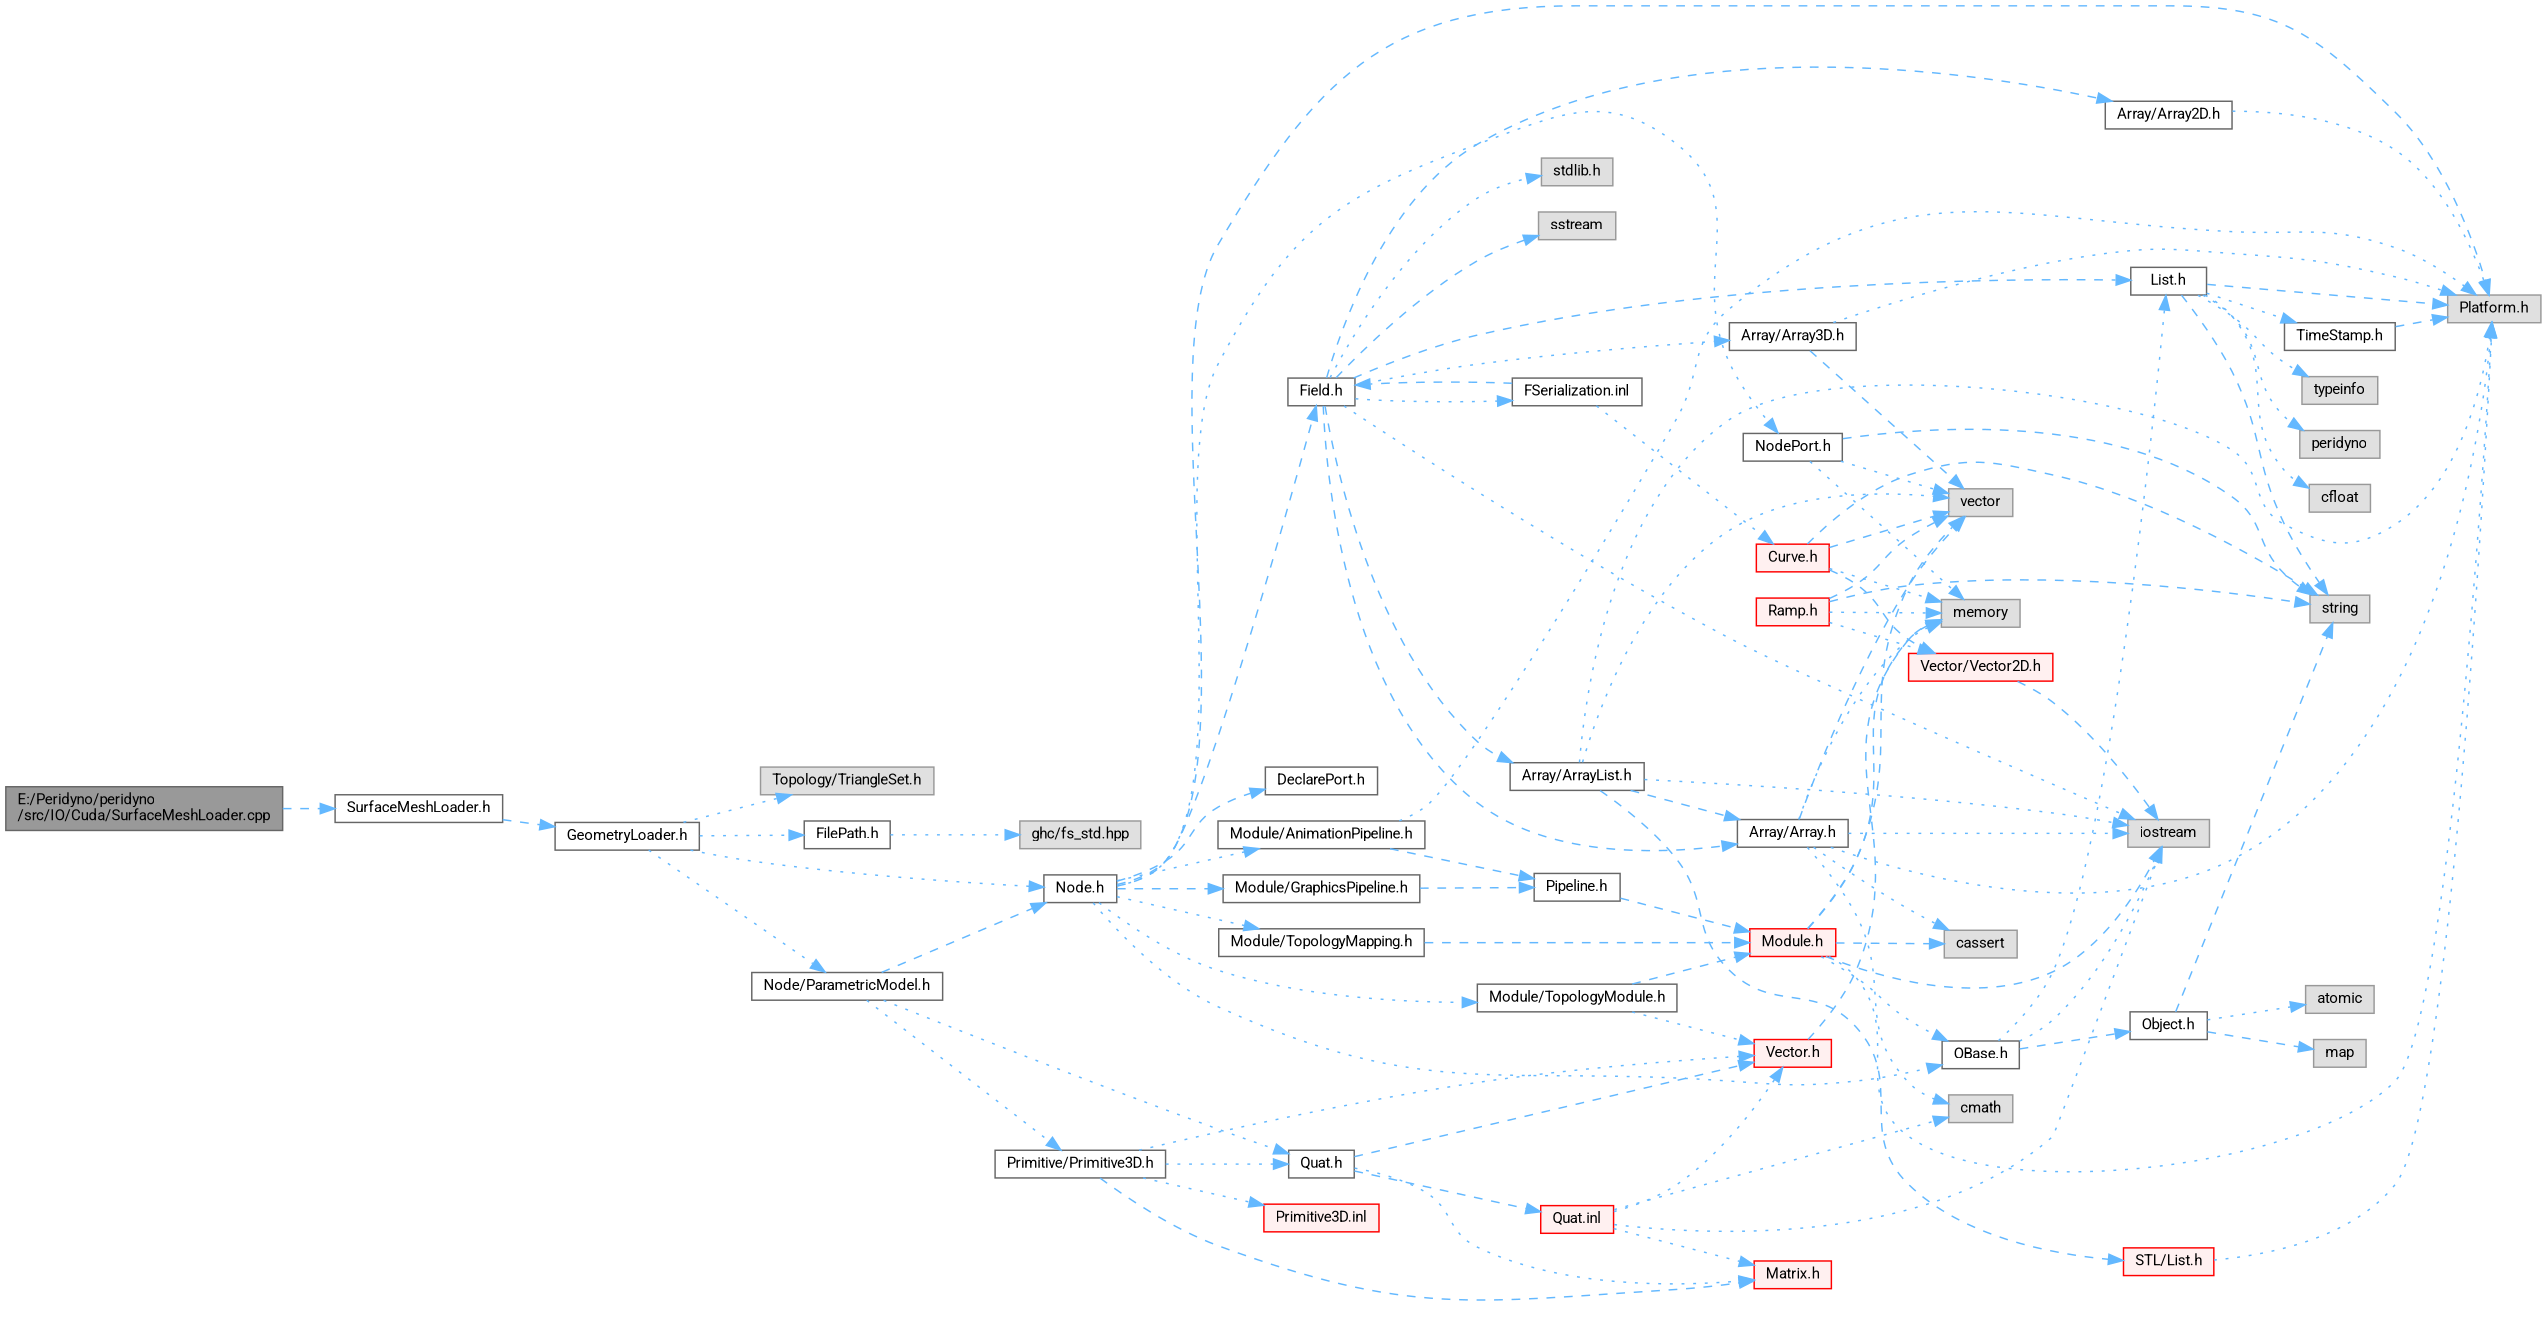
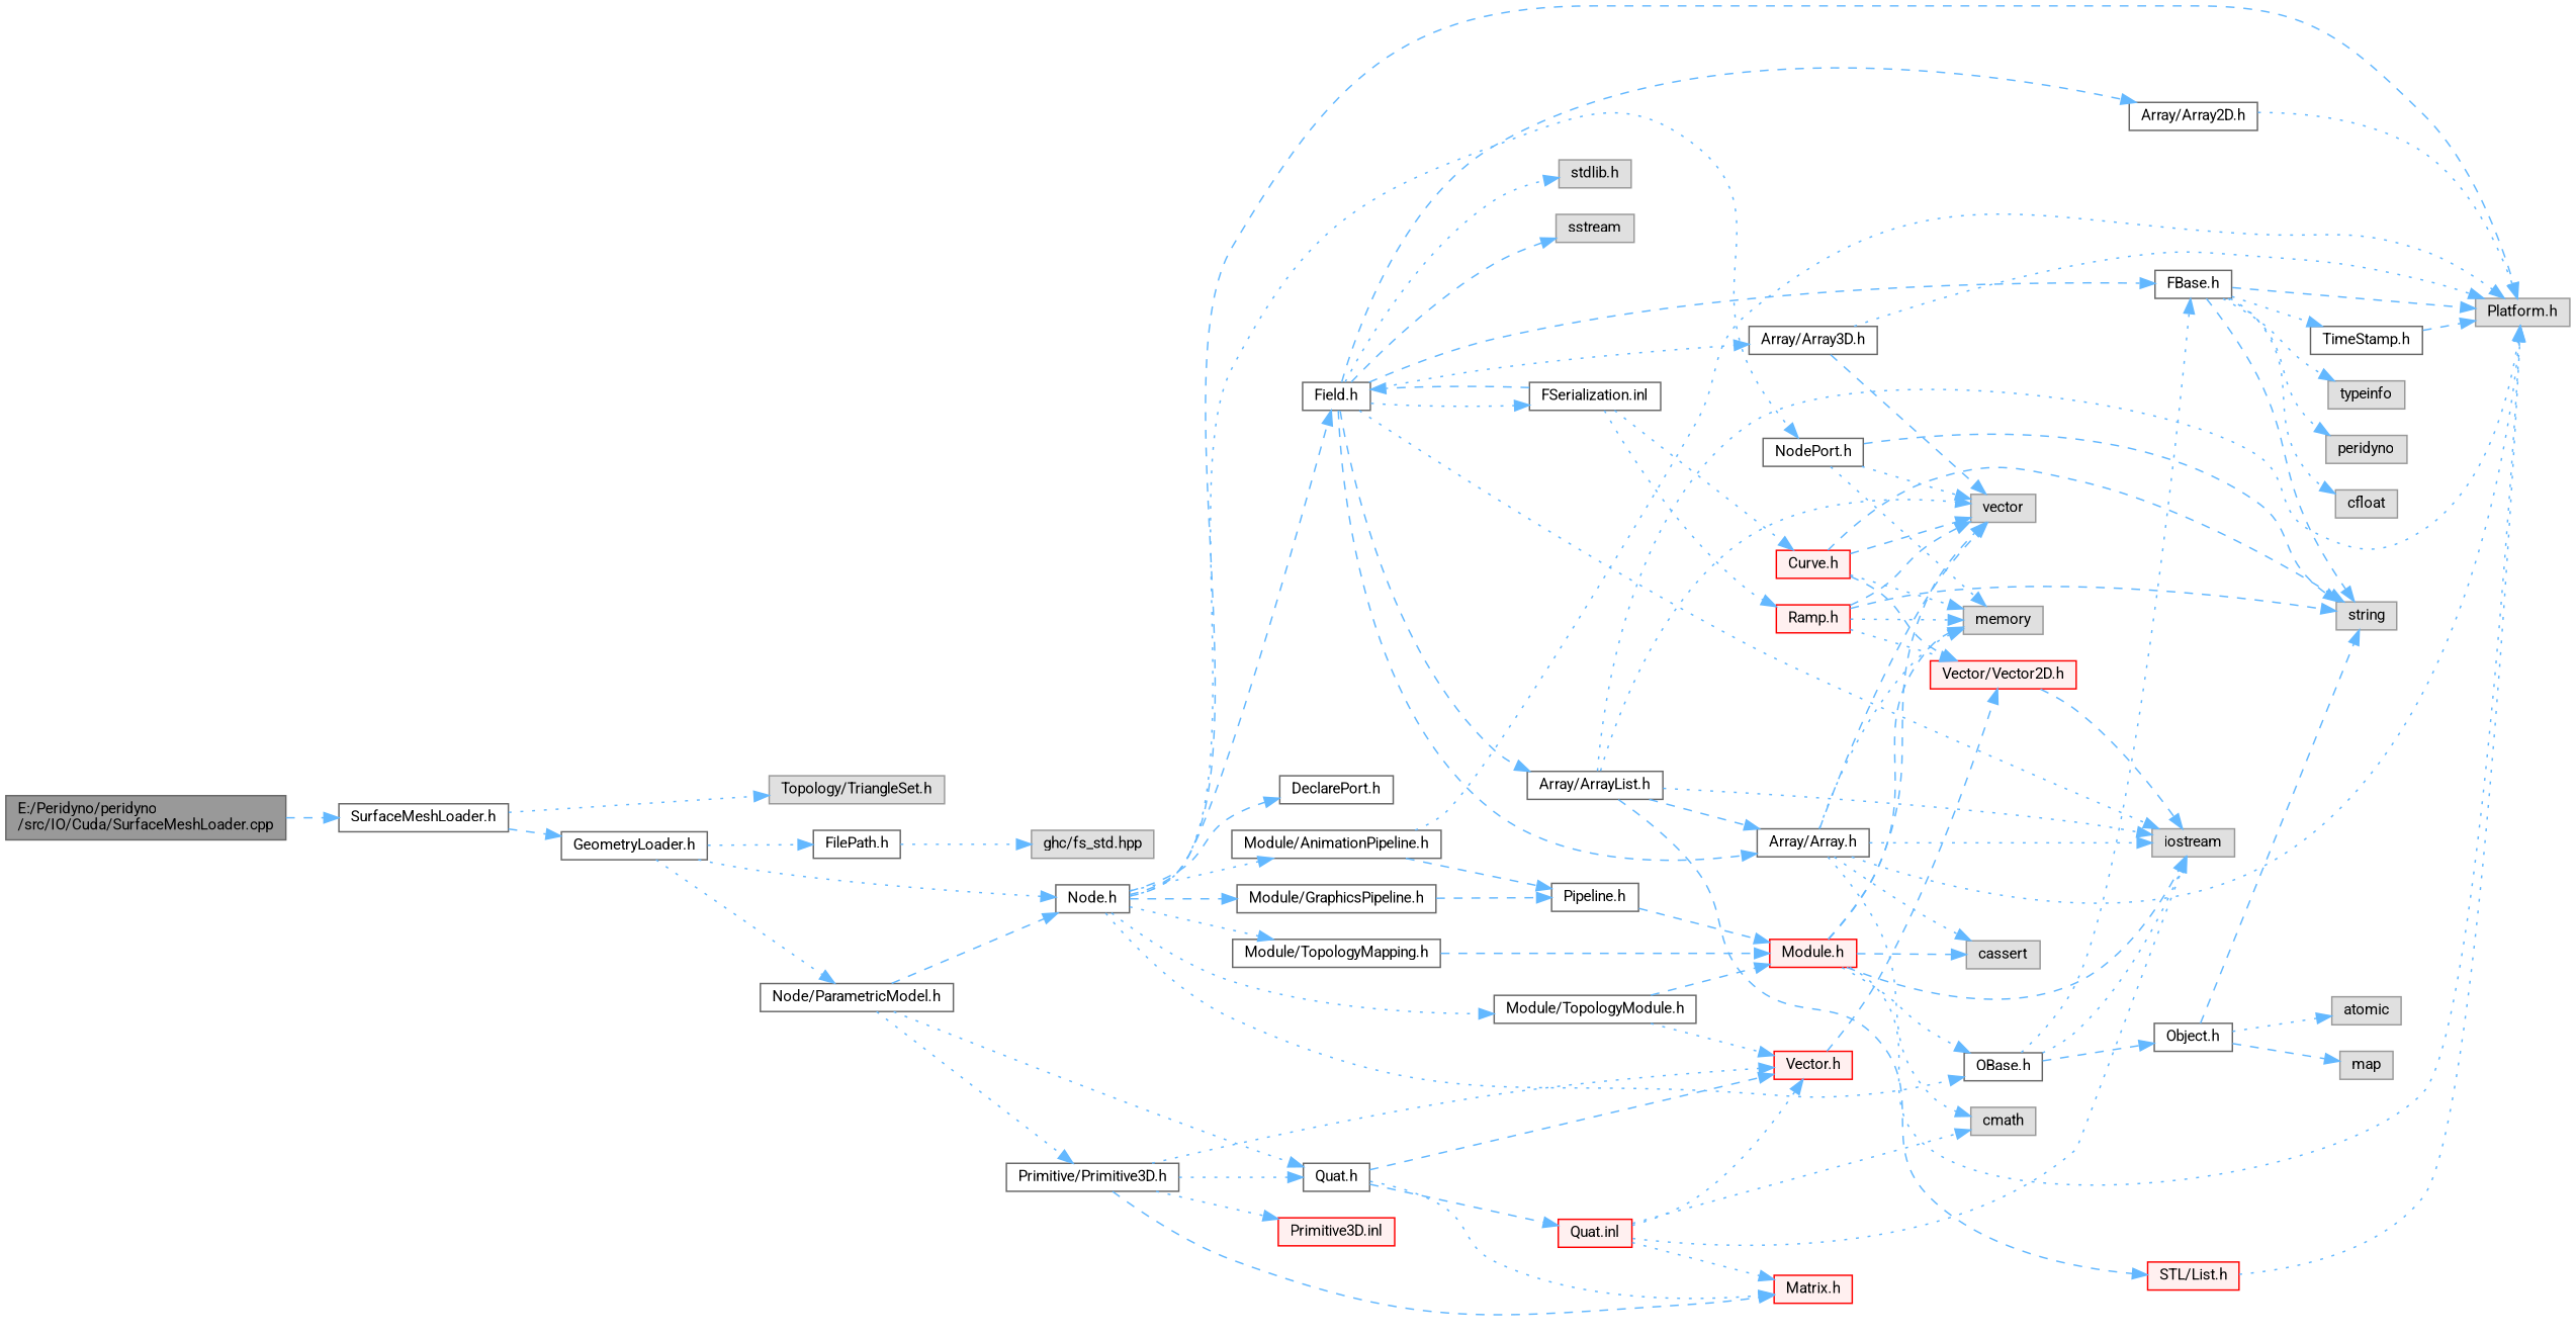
  digraph {
    fontname=Roboto
    rankdir=LR
    node [color=grey40 fillcolor=white fontname=Roboto fontsize=10 shape=box style=filled]
    edge [color=steelblue1 fontname=Roboto fontsize=10 labelfontname=Helvetica labelfontsize=10 style=dotted]
    n1 [color=gray40 fillcolor=grey60 fontcolor=black height=0.2 label="E:/Peridyno/peridyno\l/src/IO/Cuda/SurfaceMeshLoader.cpp" width=0.4]
    n2 [height=0.2 label="SurfaceMeshLoader.h" width=0.4]
    n3 [height=0.2 label="GeometryLoader.h" width=0.4]
    n4 [color=grey60 fillcolor="#E0E0E0" height=0.2 label="Topology/TriangleSet.h" width=0.4]
    n5 [height=0.2 label="Node.h" width=0.4]
    n6 [height=0.2 label="FilePath.h" width=0.4]
    n7 [height=0.2 label="Node/ParametricModel.h" width=0.4]
    n8 [height=0.2 label="OBase.h" width=0.4]
    n9 [color=grey60 fillcolor="#E0E0E0" height=0.2 label="Platform.h" width=0.4]
    n10 [height=0.2 label="Field.h" width=0.4]
    n11 [height=0.2 label="DeclarePort.h" width=0.4]
    n12 [height=0.2 label="NodePort.h" width=0.4]
    n13 [height=0.2 label="Module/TopologyModule.h" width=0.4]
    n14 [height=0.2 label="Module/TopologyMapping.h" width=0.4]
    n15 [height=0.2 label="Module/AnimationPipeline.h" width=0.4]
    n16 [height=0.2 label="Module/GraphicsPipeline.h" width=0.4]
    n17 [color=grey60 fillcolor="#E0E0E0" height=0.2 label="ghc/fs_std.hpp" width=0.4]
    n18 [height=0.2 label="Quat.h" width=0.4]
    n19 [height=0.2 label="Primitive/Primitive3D.h" width=0.4]
    n20 [color=grey60 fillcolor="#E0E0E0" height=0.2 label=iostream width=0.4]
-   n21 [height=0.2 label="List.h" width=0.4]
+   n21 [height=0.2 label="FBase.h" width=0.4]
    n22 [height=0.2 label="Object.h" width=0.4]
    n23 [color=grey60 fillcolor="#E0E0E0" height=0.2 label="stdlib.h" width=0.4]
    n24 [color=grey60 fillcolor="#E0E0E0" height=0.2 label=sstream width=0.4]
    n25 [height=0.2 label="Array/Array.h" width=0.4]
    n26 [height=0.2 label="Array/Array2D.h" width=0.4]
    n27 [height=0.2 label="Array/Array3D.h" width=0.4]
    n28 [height=0.2 label="Array/ArrayList.h" width=0.4]
    n29 [height=0.2 label="FSerialization.inl" width=0.4]
    n30 [color=grey60 fillcolor="#E0E0E0" height=0.2 label=string width=0.4]
    n31 [color=grey60 fillcolor="#E0E0E0" height=0.2 label=vector width=0.4]
    n32 [color=grey60 fillcolor="#E0E0E0" height=0.2 label=memory width=0.4]
    n33 [color=red fillcolor="#FFF0F0" height=0.2 label="Vector.h" width=0.4]
    n34 [color=red fillcolor="#FFF0F0" height=0.2 label="Module.h" width=0.4]
    n35 [height=0.2 label="Pipeline.h" width=0.4]
    n36 [height=0.2 label="TimeStamp.h" width=0.4]
    n37 [color=grey60 fillcolor="#E0E0E0" height=0.2 label=typeinfo width=0.4]
    n38 [color=grey60 fillcolor="#E0E0E0" height=0.2 label=peridyno width=0.4]
    n39 [color=grey60 fillcolor="#E0E0E0" height=0.2 label=cfloat width=0.4]
    n40 [color=grey60 fillcolor="#E0E0E0" height=0.2 label=atomic width=0.4]
    n41 [color=grey60 fillcolor="#E0E0E0" height=0.2 label=map width=0.4]
    n42 [color=grey60 fillcolor="#E0E0E0" height=0.2 label=cassert width=0.4]
    n43 [color=grey60 fillcolor="#E0E0E0" height=0.2 label=cmath width=0.4]
    n44 [color=red fillcolor="#FFF0F0" height=0.2 label="STL/List.h" width=0.4]
    n45 [color=red fillcolor="#FFF0F0" height=0.2 label="Ramp.h" width=0.4]
    n46 [color=red fillcolor="#FFF0F0" height=0.2 label="Curve.h" width=0.4]
    n47 [color=red fillcolor="#FFF0F0" height=0.2 label="Vector/Vector2D.h" width=0.4]
    n48 [color=red fillcolor="#FFF0F0" height=0.2 label="Matrix.h" width=0.4]
    n49 [color=red fillcolor="#FFF0F0" height=0.2 label="Quat.inl" width=0.4]
    n50 [color=red fillcolor="#FFF0F0" height=0.2 label="Primitive3D.inl" width=0.4]
    n1 -> n2 [style=dashed]
    n2 -> n3 [style=dashed]
-   n3 -> n4
+   n2 -> n4
    n3 -> n5
    n3 -> n6
    n3 -> n7
    n5 -> n8
    n5 -> n9 [style=dashed]
    n5 -> n10 [style=dashed]
    n5 -> n11 [style=dashed]
    n5 -> n12
    n5 -> n13
    n5 -> n14
    n5 -> n15
    n5 -> n16 [style=dashed]
    n6 -> n17
    n7 -> n5 [style=dashed]
    n7 -> n18
    n7 -> n19
    n8 -> n20
    n8 -> n21
    n8 -> n22 [style=dashed]
    n10 -> n20
    n10 -> n21 [style=dashed]
    n10 -> n23
    n10 -> n24 [style=dashed]
    n10 -> n25 [style=dashed]
    n10 -> n26 [style=dashed]
    n10 -> n27
    n10 -> n28 [style=dashed]
    n10 -> n29
    n12 -> n30 [style=dashed]
    n12 -> n31
    n12 -> n32
    n13 -> n33
    n13 -> n34 [style=dashed]
    n14 -> n34 [style=dashed]
    n15 -> n9
    n15 -> n35 [style=dashed]
    n16 -> n35 [style=dashed]
    n18 -> n33 [style=dashed]
    n18 -> n48
    n18 -> n49 [style=dashed]
    n19 -> n18
    n19 -> n33
    n19 -> n48 [style=dashed]
    n19 -> n50
    n21 -> n9 [style=dashed]
    n21 -> n30 [style=dashed]
    n21 -> n36
    n21 -> n37
    n21 -> n38
    n21 -> n39
    n22 -> n30 [style=dashed]
    n22 -> n40
    n22 -> n41 [style=dashed]
    n25 -> n9
    n25 -> n20
    n25 -> n31 [style=dashed]
    n25 -> n32
    n25 -> n42
    n25 -> n43
    n26 -> n9
    n27 -> n9
    n27 -> n31 [style=dashed]
    n28 -> n9
    n28 -> n20
    n28 -> n25 [style=dashed]
    n28 -> n31
    n28 -> n44 [style=dashed]
    n29 -> n10 [style=dashed]
+   n29 -> n45
    n29 -> n46
-   n33 -> n32 [style=dashed]
+   n33 -> n47 [style=dashed]
    n34 -> n8
    n34 -> n9
    n34 -> n20 [style=dashed]
    n34 -> n31 [style=dashed]
    n34 -> n32 [style=dashed]
    n34 -> n42 [style=dashed]
    n35 -> n34 [style=dashed]
    n36 -> n9 [style=dashed]
    n44 -> n9
    n45 -> n30 [style=dashed]
    n45 -> n31 [style=dashed]
    n45 -> n32
    n45 -> n47
    n46 -> n30 [style=dashed]
    n46 -> n31 [style=dashed]
    n46 -> n32
    n46 -> n47 [style=dashed]
    n47 -> n20 [style=dashed]
    n49 -> n20
    n49 -> n33
    n49 -> n43
    n49 -> n48
  }
